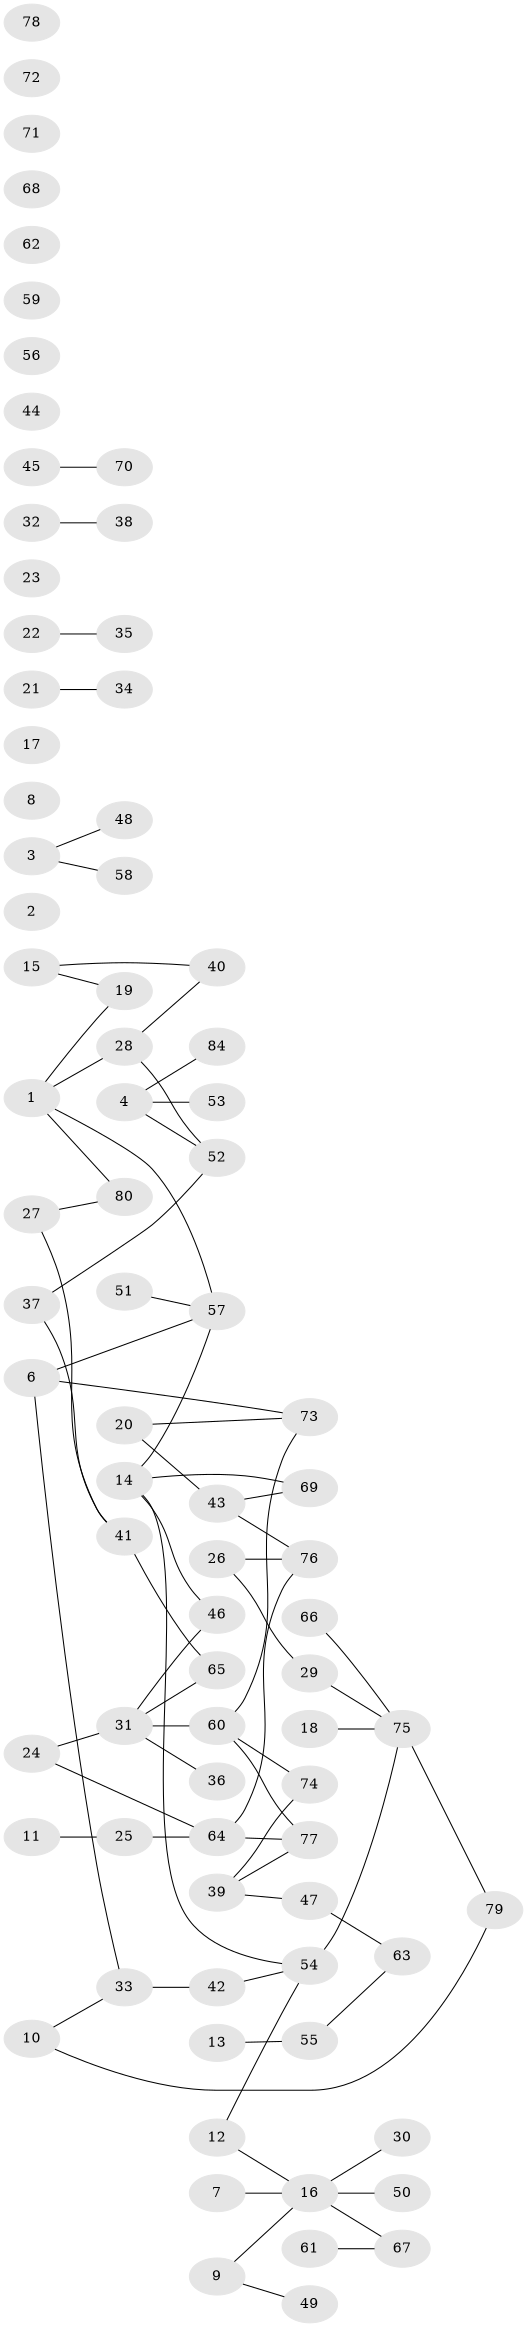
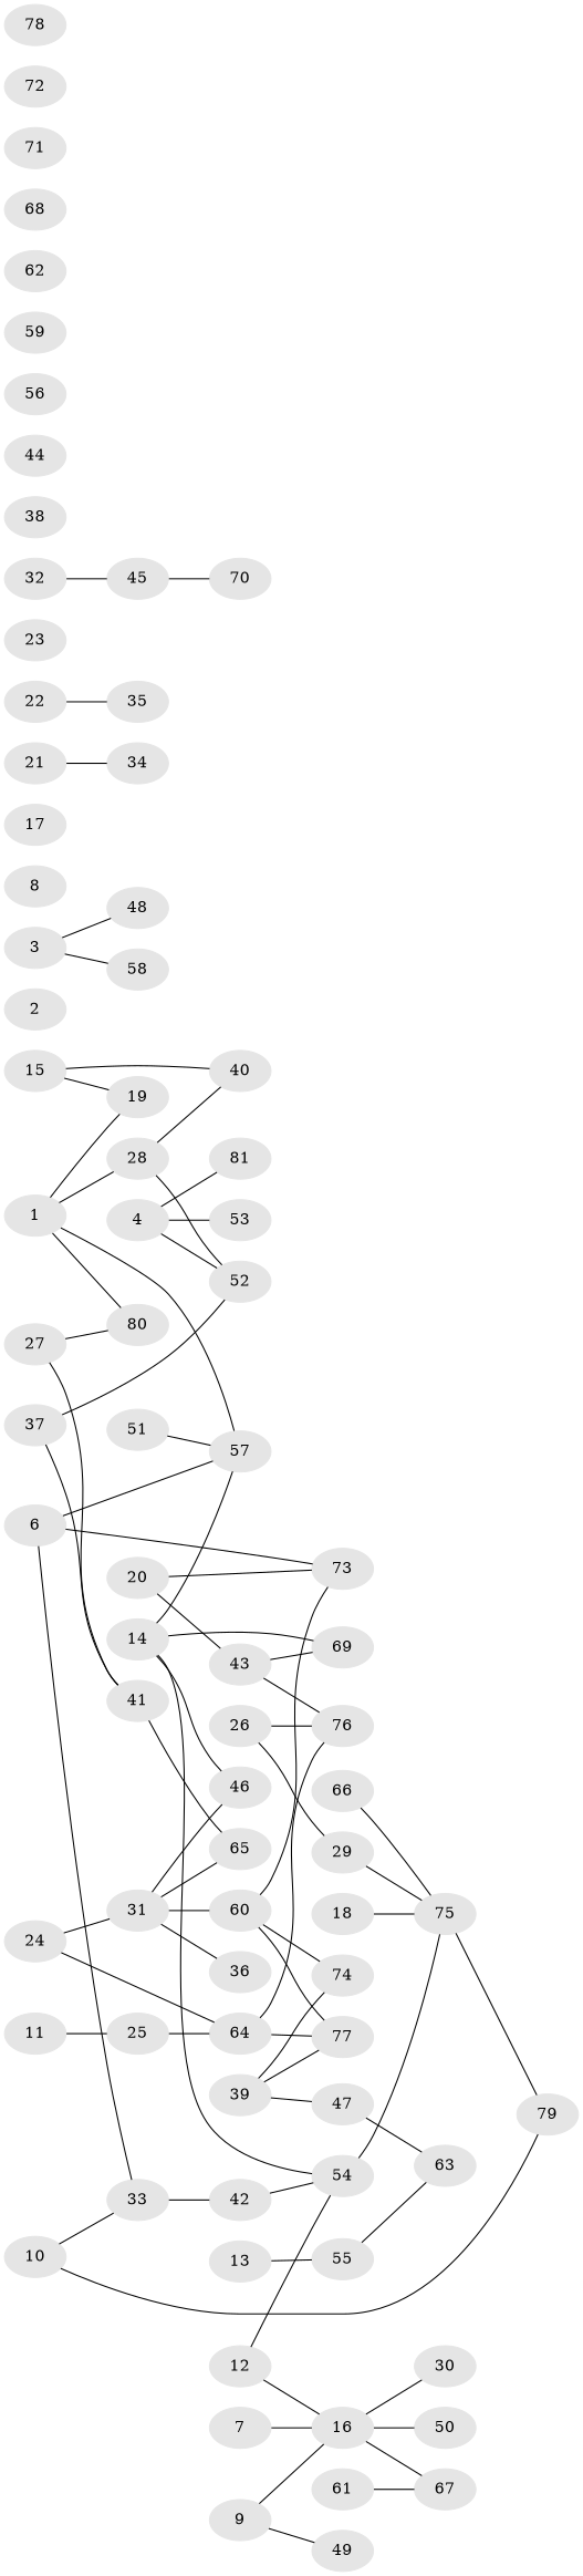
  graph {
    rankdir=LR
    node [color=gray90 style=filled]
    1
    19
    28
    57
    80
    52
    40
    2
    3
    48
    58
    4
    53
-   81 [label=84]
+   81
    11
    25
    6
    33
    73
    42
    7
    16
    30
    50
    67
    8
    9
    49
    10
    79
    64
    12
    54
    75
    13
    55
    63
    14
    46
    69
    15
    17
    18
    20
    43
    76
    21
    34
    22
    35
    23
    24
    31
    36
    60
    65
    77
    26
    29
    27
    41
    74
    32
    45
    70
    37
    38
    39
    47
    44
    51
    56
    59
    61
    62
    66
    68
    71
    72
    78
    1 -- 19
    1 -- 28
    1 -- 57
    1 -- 80
    28 -- 52
    28 -- 40
    3 -- 48
    3 -- 58
    4 -- 52
    4 -- 53
    4 -- 81
    11 -- 25
    25 -- 64
    6 -- 57
    6 -- 33
    6 -- 73
    33 -- 42
    42 -- 54
    7 -- 16
    16 -- 30
    16 -- 50
    16 -- 67
    9 -- 16
    9 -- 49
    10 -- 33
    10 -- 79
    64 -- 76
    64 -- 77
    12 -- 16
    12 -- 54
    54 -- 75
    75 -- 79
    13 -- 55
    55 -- 63
    14 -- 57
    14 -- 54
    14 -- 46
    14 -- 69
    15 -- 19
    15 -- 40
    18 -- 75
    20 -- 73
    20 -- 43
    43 -- 69
    43 -- 76
    21 -- 34
    22 -- 35
    24 -- 64
    24 -- 31
    31 -- 46
    31 -- 36
    31 -- 60
    31 -- 65
    60 -- 73
    60 -- 77
    60 -- 74
    26 -- 76
    26 -- 29
    29 -- 75
    27 -- 80
    27 -- 41
    41 -- 65
-   32 -- 38
+   32 -- 45
    45 -- 70
    37 -- 52
    37 -- 41
    39 -- 77
    39 -- 74
    39 -- 47
    47 -- 63
    51 -- 57
    61 -- 67
    66 -- 75
  }
